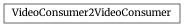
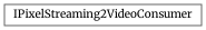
  digraph {
    rankdir=TB
    fontname=Merriweather
-   n1 [color=grey40 fillcolor=white fontname=Merriweather fontsize=10 height=0.2 label=VideoConsumer2VideoConsumer shape=box style=filled width=0.4]
+   n1 [color=grey40 fillcolor=white fontname=Merriweather fontsize=10 height=0.2 label=IPixelStreaming2VideoConsumer shape=box style=filled width=0.4]
  }
